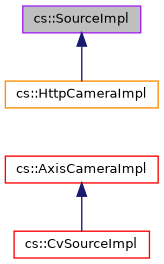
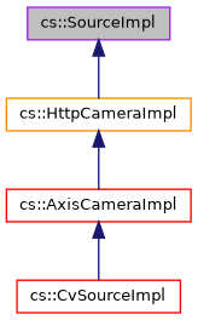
  digraph {
    node [color=red fillcolor=white fontname=Helvetica fontsize=10 shape=record style=filled]
    edge [color=midnightblue dir=back fontname=Helvetica fontsize=10 labelfontname=Helvetica labelfontsize=10 style=solid]
    n1 [color=purple fillcolor=grey75 fontcolor=black height=0.2 label="cs::SourceImpl" width=0.4]
    n2 [color=darkorange height=0.2 label="cs::HttpCameraImpl" width=0.4]
    n3 [height=0.2 label="cs::CvSourceImpl" width=0.4]
    n4 [height=0.2 label="cs::AxisCameraImpl" width=0.4]
    n1 -> n2
+   n2 -> n4
    n4 -> n3
  }
